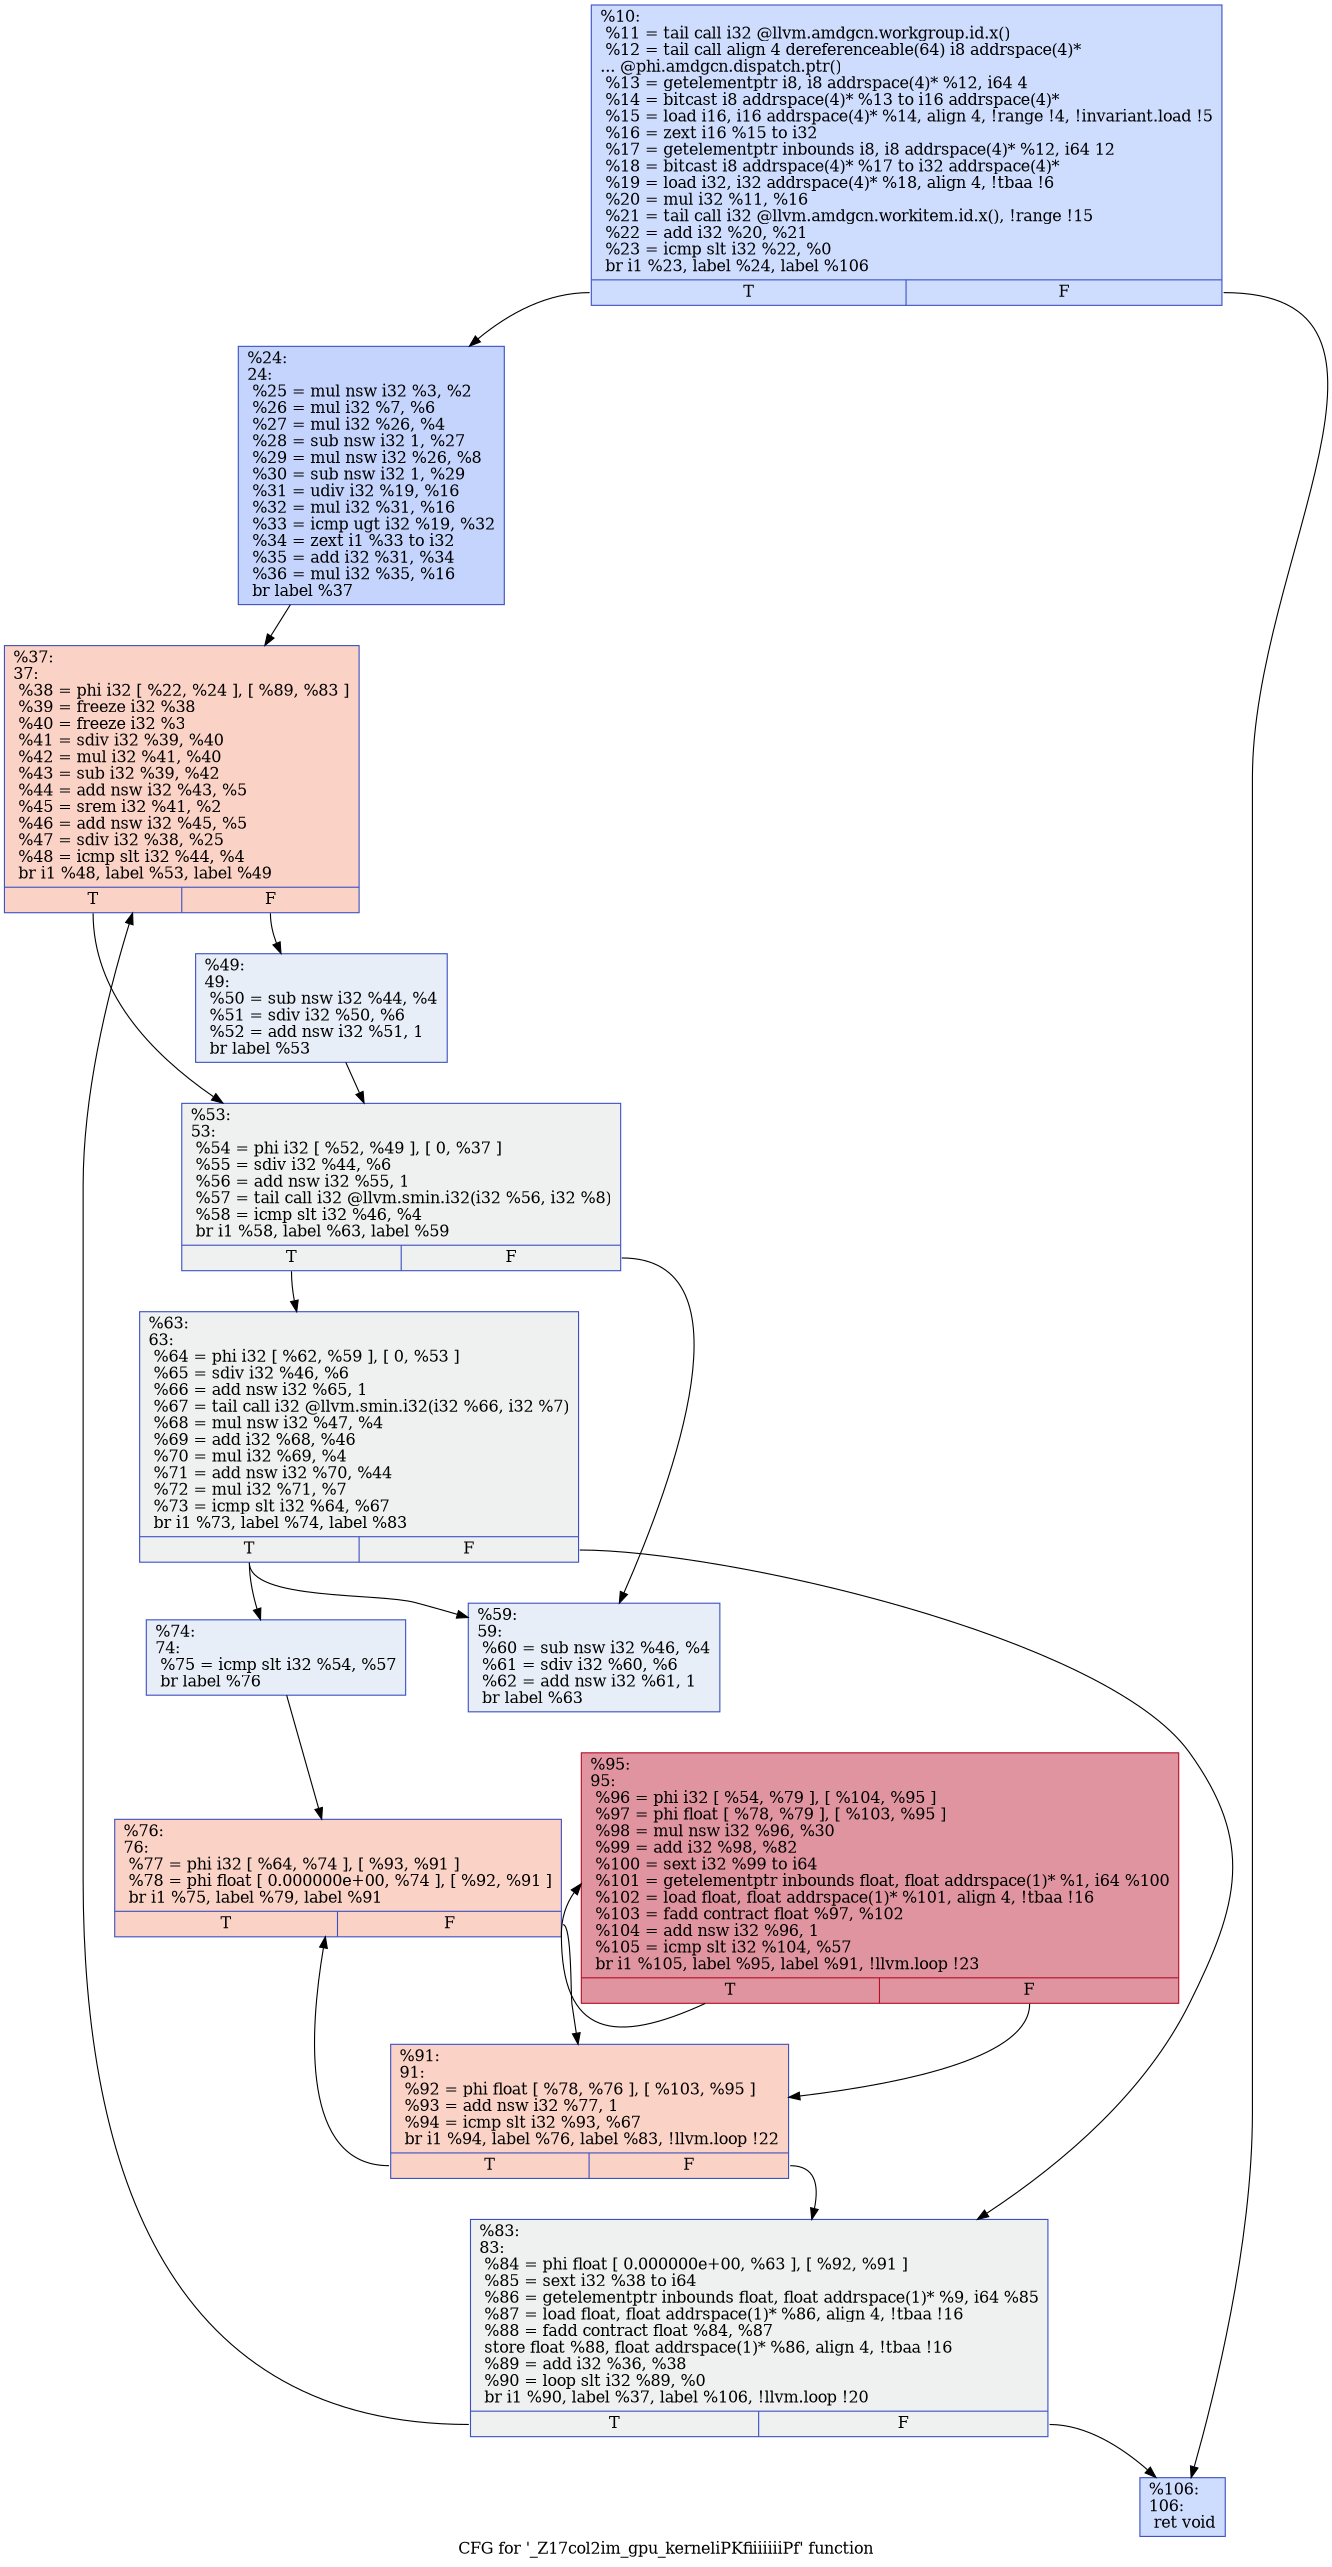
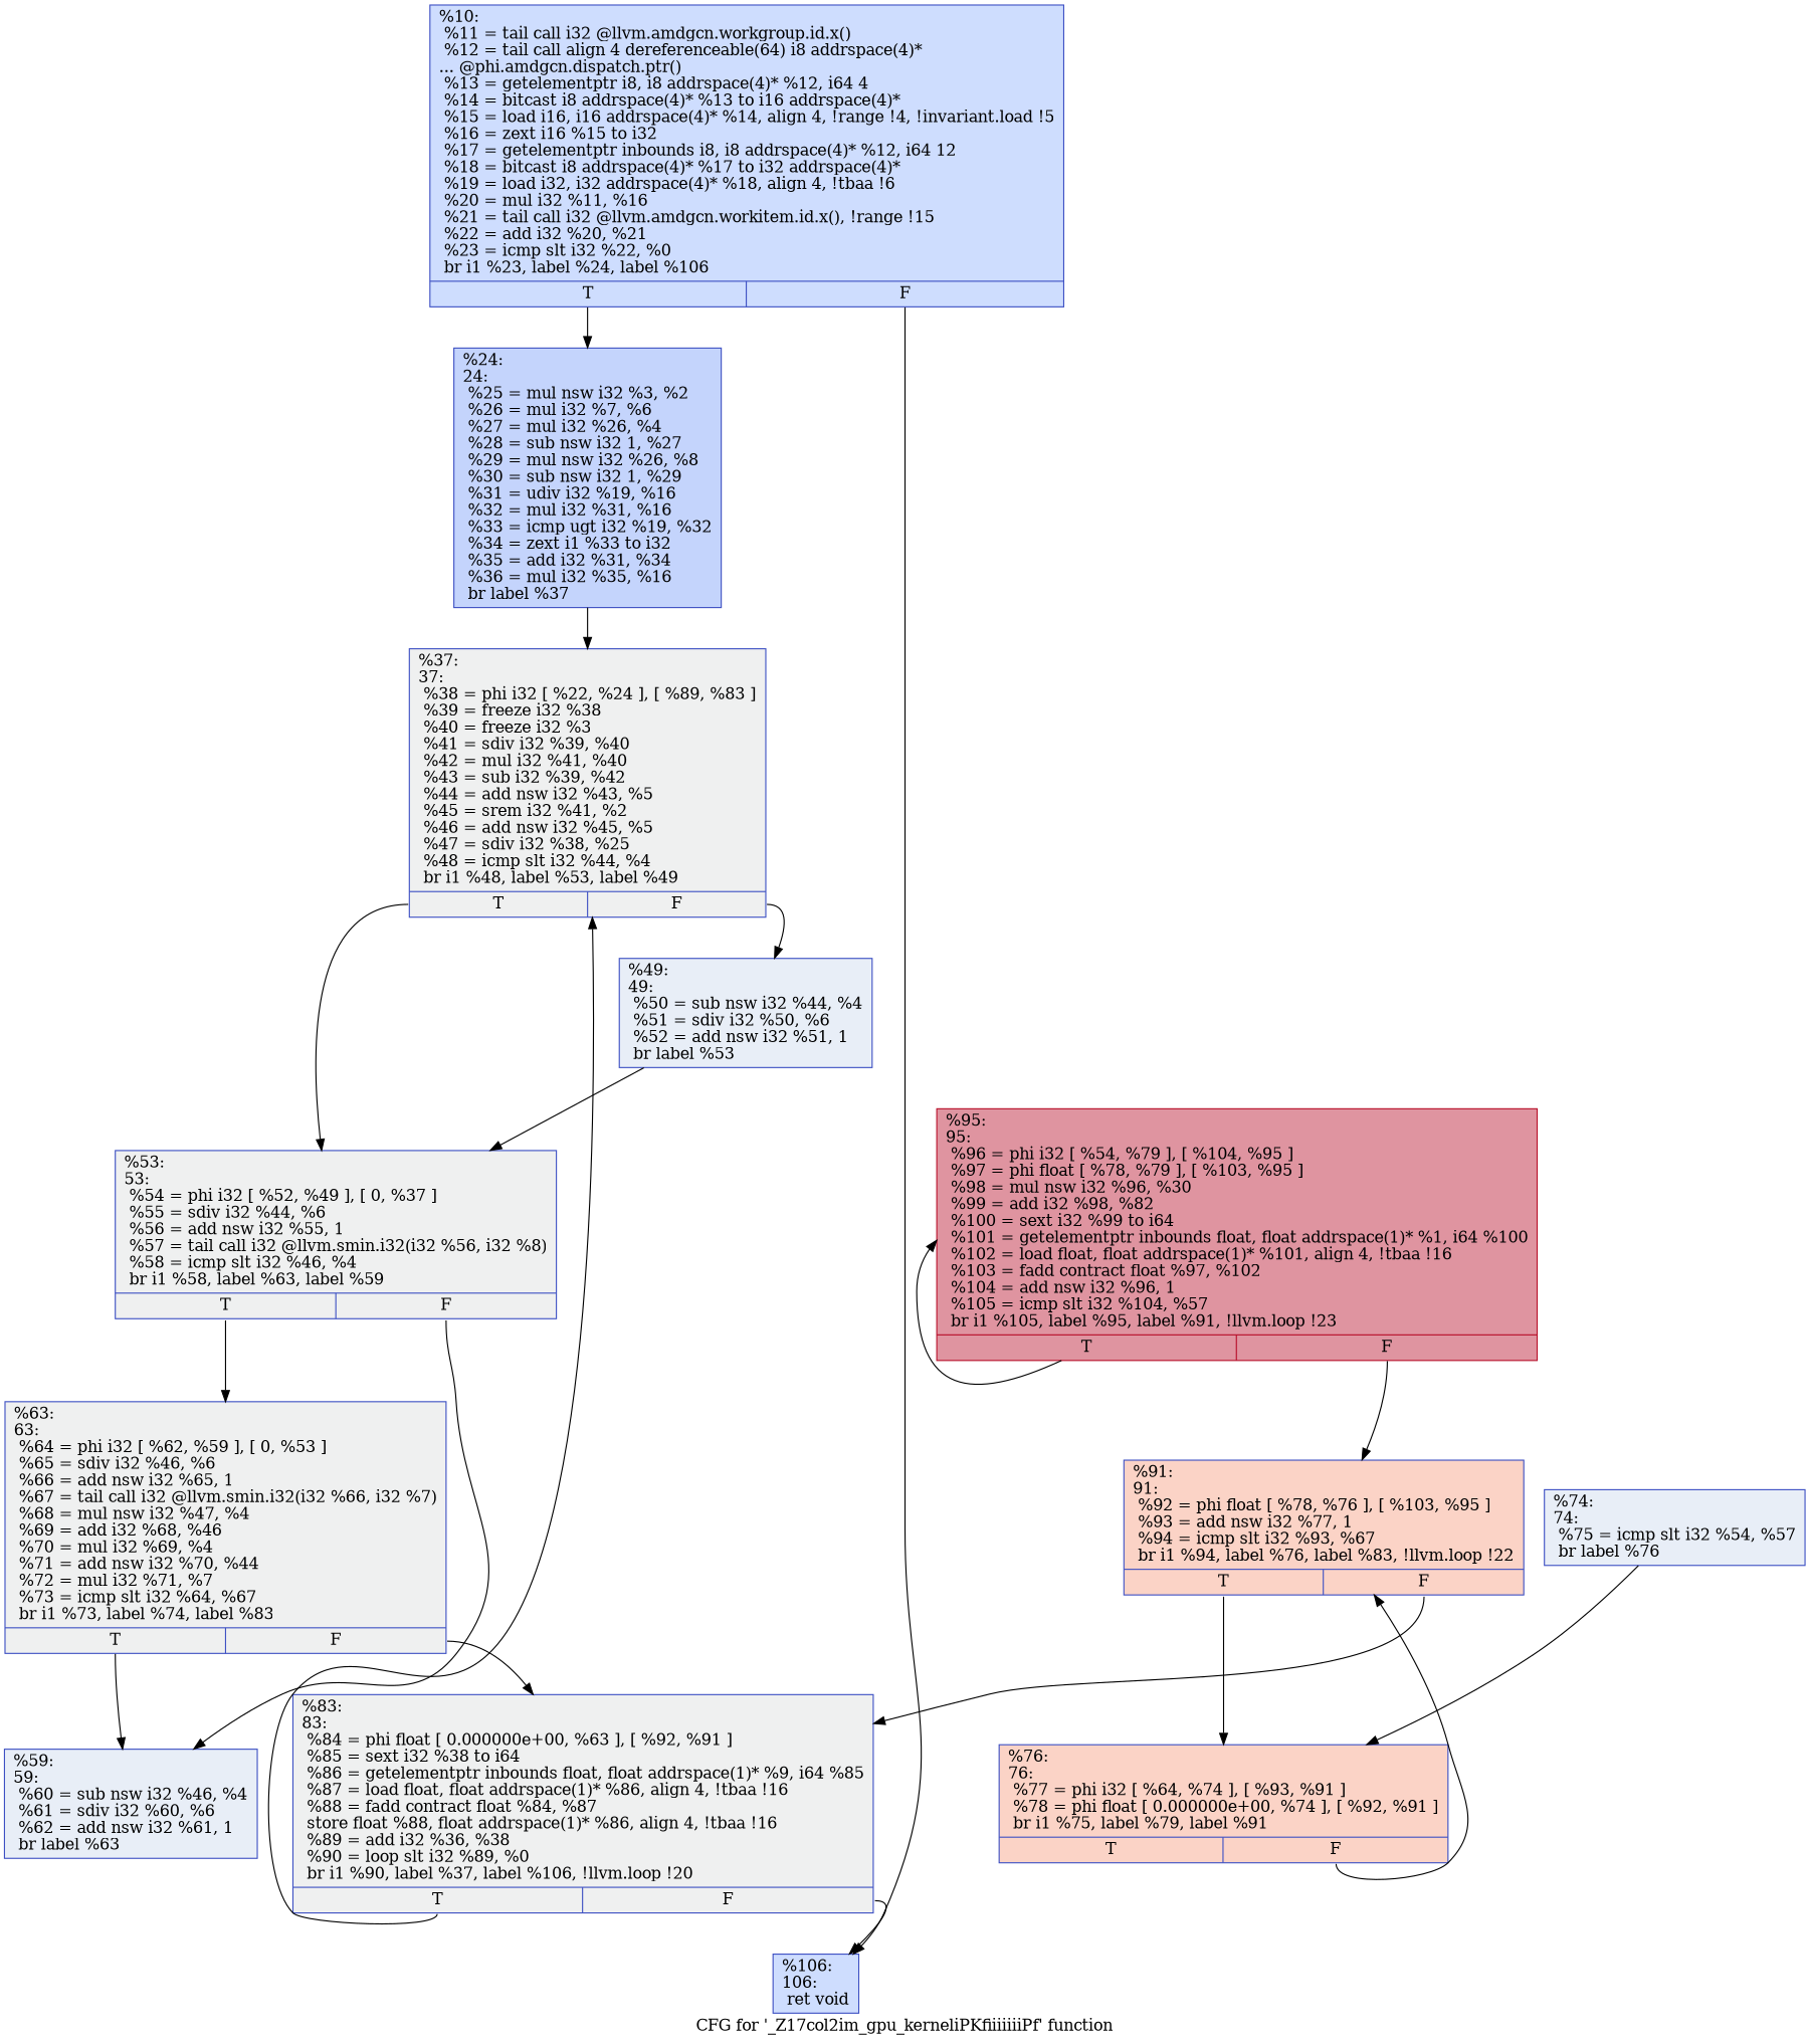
  digraph {
    label="CFG for '_Z17col2im_gpu_kerneliPKfiiiiiiiPf' function"
    node [color="#3d50c3ff" fillcolor="#dbdcde70" shape=record style=filled]
    edge [tailport=s0]
    n1 [fillcolor="#8fb1fe70" label="{%10:\l  %11 = tail call i32 @llvm.amdgcn.workgroup.id.x()\l  %12 = tail call align 4 dereferenceable(64) i8 addrspace(4)*\l... @phi.amdgcn.dispatch.ptr()\l  %13 = getelementptr i8, i8 addrspace(4)* %12, i64 4\l  %14 = bitcast i8 addrspace(4)* %13 to i16 addrspace(4)*\l  %15 = load i16, i16 addrspace(4)* %14, align 4, !range !4, !invariant.load !5\l  %16 = zext i16 %15 to i32\l  %17 = getelementptr inbounds i8, i8 addrspace(4)* %12, i64 12\l  %18 = bitcast i8 addrspace(4)* %17 to i32 addrspace(4)*\l  %19 = load i32, i32 addrspace(4)* %18, align 4, !tbaa !6\l  %20 = mul i32 %11, %16\l  %21 = tail call i32 @llvm.amdgcn.workitem.id.x(), !range !15\l  %22 = add i32 %20, %21\l  %23 = icmp slt i32 %22, %0\l  br i1 %23, label %24, label %106\l|{<s0>T|<s1>F}}"]
    n2 [fillcolor="#7a9df870" label="{%24:\l24:                                               \l  %25 = mul nsw i32 %3, %2\l  %26 = mul i32 %7, %6\l  %27 = mul i32 %26, %4\l  %28 = sub nsw i32 1, %27\l  %29 = mul nsw i32 %26, %8\l  %30 = sub nsw i32 1, %29\l  %31 = udiv i32 %19, %16\l  %32 = mul i32 %31, %16\l  %33 = icmp ugt i32 %19, %32\l  %34 = zext i1 %33 to i32\l  %35 = add i32 %31, %34\l  %36 = mul i32 %35, %16\l  br label %37\l}"]
    n3 [fillcolor="#8fb1fe70" label="{%106:\l106:                                              \l  ret void\l}"]
-   n4 [fillcolor="#f59c7d70" label="{%37:\l37:                                               \l  %38 = phi i32 [ %22, %24 ], [ %89, %83 ]\l  %39 = freeze i32 %38\l  %40 = freeze i32 %3\l  %41 = sdiv i32 %39, %40\l  %42 = mul i32 %41, %40\l  %43 = sub i32 %39, %42\l  %44 = add nsw i32 %43, %5\l  %45 = srem i32 %41, %2\l  %46 = add nsw i32 %45, %5\l  %47 = sdiv i32 %38, %25\l  %48 = icmp slt i32 %44, %4\l  br i1 %48, label %53, label %49\l|{<s0>T|<s1>F}}"]
+   n4 [label="{%37:\l37:                                               \l  %38 = phi i32 [ %22, %24 ], [ %89, %83 ]\l  %39 = freeze i32 %38\l  %40 = freeze i32 %3\l  %41 = sdiv i32 %39, %40\l  %42 = mul i32 %41, %40\l  %43 = sub i32 %39, %42\l  %44 = add nsw i32 %43, %5\l  %45 = srem i32 %41, %2\l  %46 = add nsw i32 %45, %5\l  %47 = sdiv i32 %38, %25\l  %48 = icmp slt i32 %44, %4\l  br i1 %48, label %53, label %49\l|{<s0>T|<s1>F}}"]
    n5 [label="{%53:\l53:                                               \l  %54 = phi i32 [ %52, %49 ], [ 0, %37 ]\l  %55 = sdiv i32 %44, %6\l  %56 = add nsw i32 %55, 1\l  %57 = tail call i32 @llvm.smin.i32(i32 %56, i32 %8)\l  %58 = icmp slt i32 %46, %4\l  br i1 %58, label %63, label %59\l|{<s0>T|<s1>F}}"]
    n6 [fillcolor="#cbd8ee70" label="{%49:\l49:                                               \l  %50 = sub nsw i32 %44, %4\l  %51 = sdiv i32 %50, %6\l  %52 = add nsw i32 %51, 1\l  br label %53\l}"]
    n7 [label="{%63:\l63:                                               \l  %64 = phi i32 [ %62, %59 ], [ 0, %53 ]\l  %65 = sdiv i32 %46, %6\l  %66 = add nsw i32 %65, 1\l  %67 = tail call i32 @llvm.smin.i32(i32 %66, i32 %7)\l  %68 = mul nsw i32 %47, %4\l  %69 = add i32 %68, %46\l  %70 = mul i32 %69, %4\l  %71 = add nsw i32 %70, %44\l  %72 = mul i32 %71, %7\l  %73 = icmp slt i32 %64, %67\l  br i1 %73, label %74, label %83\l|{<s0>T|<s1>F}}"]
    n8 [fillcolor="#cbd8ee70" label="{%59:\l59:                                               \l  %60 = sub nsw i32 %46, %4\l  %61 = sdiv i32 %60, %6\l  %62 = add nsw i32 %61, 1\l  br label %63\l}"]
    n9 [fillcolor="#cbd8ee70" label="{%74:\l74:                                               \l  %75 = icmp slt i32 %54, %57\l  br label %76\l}"]
    n10 [label="{%83:\l83:                                               \l  %84 = phi float [ 0.000000e+00, %63 ], [ %92, %91 ]\l  %85 = sext i32 %38 to i64\l  %86 = getelementptr inbounds float, float addrspace(1)* %9, i64 %85\l  %87 = load float, float addrspace(1)* %86, align 4, !tbaa !16\l  %88 = fadd contract float %84, %87\l  store float %88, float addrspace(1)* %86, align 4, !tbaa !16\l  %89 = add i32 %36, %38\l  %90 = loop slt i32 %89, %0\l  br i1 %90, label %37, label %106, !llvm.loop !20\l|{<s0>T|<s1>F}}"]
    n11 [fillcolor="#f59c7d70" label="{%76:\l76:                                               \l  %77 = phi i32 [ %64, %74 ], [ %93, %91 ]\l  %78 = phi float [ 0.000000e+00, %74 ], [ %92, %91 ]\l  br i1 %75, label %79, label %91\l|{<s0>T|<s1>F}}"]
    n12 [fillcolor="#f59c7d70" label="{%91:\l91:                                               \l  %92 = phi float [ %78, %76 ], [ %103, %95 ]\l  %93 = add nsw i32 %77, 1\l  %94 = icmp slt i32 %93, %67\l  br i1 %94, label %76, label %83, !llvm.loop !22\l|{<s0>T|<s1>F}}"]
    n13 [color="#b70d28ff" fillcolor="#b70d2870" label="{%95:\l95:                                               \l  %96 = phi i32 [ %54, %79 ], [ %104, %95 ]\l  %97 = phi float [ %78, %79 ], [ %103, %95 ]\l  %98 = mul nsw i32 %96, %30\l  %99 = add i32 %98, %82\l  %100 = sext i32 %99 to i64\l  %101 = getelementptr inbounds float, float addrspace(1)* %1, i64 %100\l  %102 = load float, float addrspace(1)* %101, align 4, !tbaa !16\l  %103 = fadd contract float %97, %102\l  %104 = add nsw i32 %96, 1\l  %105 = icmp slt i32 %104, %57\l  br i1 %105, label %95, label %91, !llvm.loop !23\l|{<s0>T|<s1>F}}"]
    n1 -> n2
    n1 -> n3 [tailport=s1]
    n2 -> n4
    n4 -> n5
    n4 -> n6 [tailport=s1]
    n5 -> n7
    n5 -> n8 [tailport=s1]
    n6 -> n5
    n7 -> n8
-   n7 -> n9
    n7 -> n10 [tailport=s1]
    n9 -> n11
    n10 -> n3 [tailport=s1]
    n10 -> n4
    n11 -> n12 [tailport=s1]
    n12 -> n10 [tailport=s1]
    n12 -> n11
    n13 -> n12 [tailport=s1]
    n13 -> n13
  }
